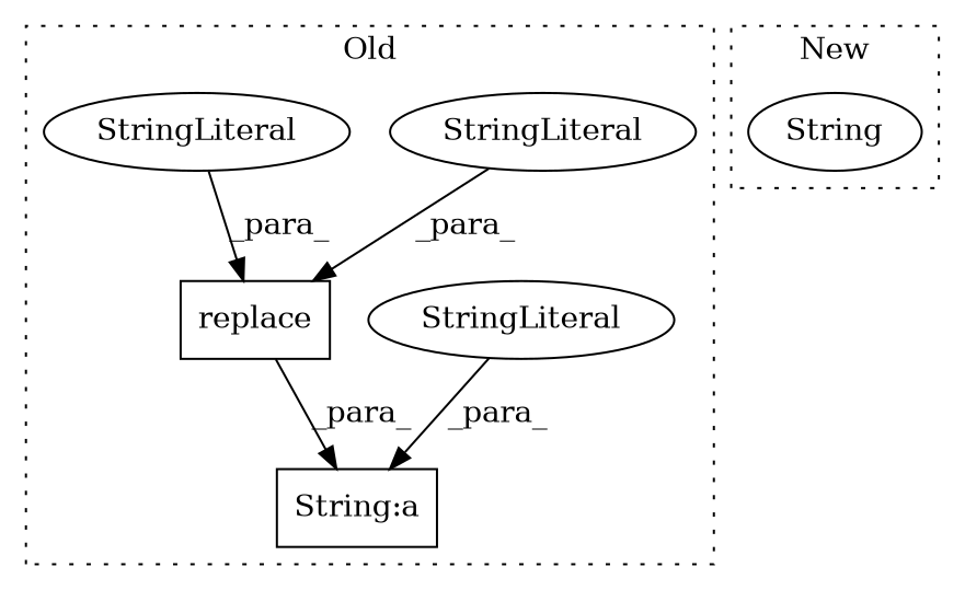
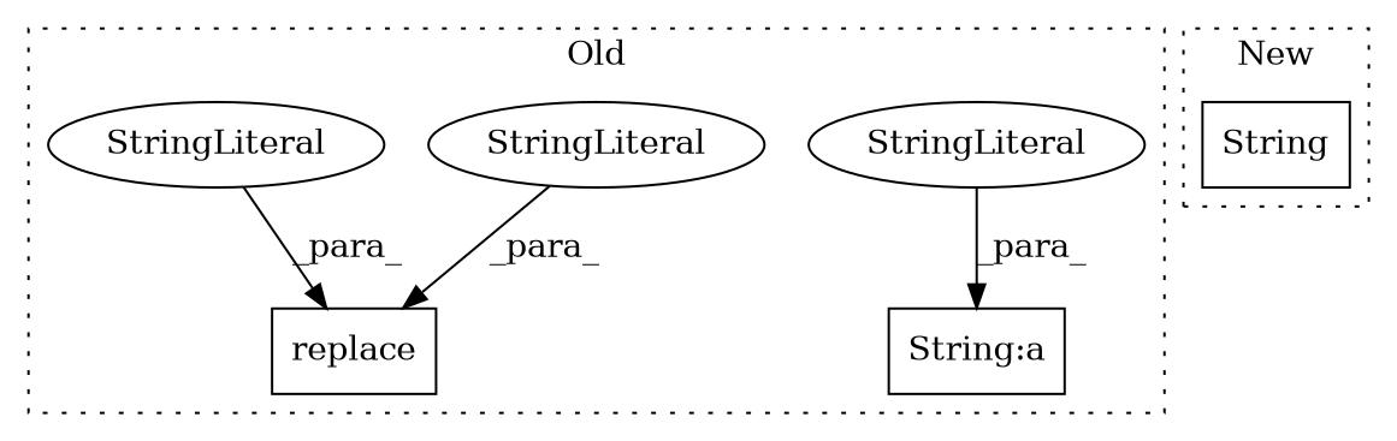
  digraph {
    node [a=45 l=14 shape=box]
    n1 [a=32 l="8,1" label=replace s="22567,22592"]
    n2 [a=27 l=3 label="String:a" s=22623]
    n3 [label=StringLiteral s=22626 shape=ellipse]
    n4 [label=StringLiteral s=22575 shape=ellipse]
    n5 [l=2 label=StringLiteral s=22590 shape=ellipse]
-   n6 [a=32 l="7,1" label=String s="22473,22502" shape=ellipse]
+   n6 [a=32 l="7,1" label=String s="22473,22502"]
    subgraph cluster_1 {
      label=Old
      style=dotted
      n1
      n2
      n3
      n4
      n5
    }
    subgraph cluster_2 {
      label=New
      style=dotted
      n6
    }
-   n1 -> n2 [label=_para_]
    n3 -> n2 [label=_para_]
    n4 -> n1 [label=_para_]
    n5 -> n1 [label=_para_]
  }
